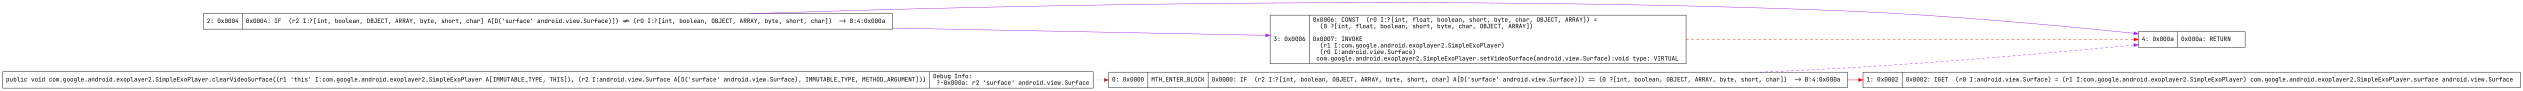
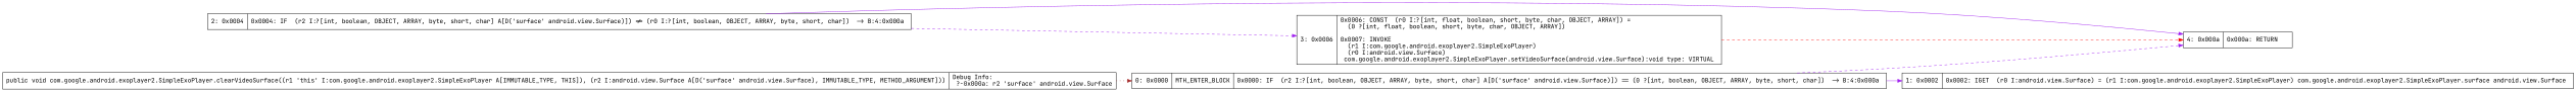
  digraph {
    fontname="JetBrains Mono"
    rankdir=LR
    node [fontname="JetBrains Mono" shape=record]
    edge [color=purple fontname="JetBrains Mono" style=solid]
    n1 [label="{0\:\ 0x0000|MTH_ENTER_BLOCK\l|0x0000: IF  (r2 I:?[int, boolean, OBJECT, ARRAY, byte, short, char] A[D('surface' android.view.Surface)]) == (0 ?[int, boolean, OBJECT, ARRAY, byte, short, char])  \-\> B:4:0x000a \l}"]
    n2 [label="{1\:\ 0x0002|0x0002: IGET  (r0 I:android.view.Surface) = (r1 I:com.google.android.exoplayer2.SimpleExoPlayer) com.google.android.exoplayer2.SimpleExoPlayer.surface android.view.Surface \l}"]
    n3 [label="{4\:\ 0x000a|0x000a: RETURN   \l}"]
    n4 [label="{2\:\ 0x0004|0x0004: IF  (r2 I:?[int, boolean, OBJECT, ARRAY, byte, short, char] A[D('surface' android.view.Surface)]) != (r0 I:?[int, boolean, OBJECT, ARRAY, byte, short, char])  \-\> B:4:0x000a \l}"]
    n5 [label="{3\:\ 0x0006|0x0006: CONST  (r0 I:?[int, float, boolean, short, byte, char, OBJECT, ARRAY]) = \l  (0 ?[int, float, boolean, short, byte, char, OBJECT, ARRAY])\l \l0x0007: INVOKE  \l  (r1 I:com.google.android.exoplayer2.SimpleExoPlayer)\l  (r0 I:android.view.Surface)\l com.google.android.exoplayer2.SimpleExoPlayer.setVideoSurface(android.view.Surface):void type: VIRTUAL \l}"]
    n6 [label="{public void com.google.android.exoplayer2.SimpleExoPlayer.clearVideoSurface((r1 'this' I:com.google.android.exoplayer2.SimpleExoPlayer A[IMMUTABLE_TYPE, THIS]), (r2 I:android.view.Surface A[D('surface' android.view.Surface), IMMUTABLE_TYPE, METHOD_ARGUMENT]))  | Debug Info:\l  ?\-0x000a: r2 'surface' android.view.Surface\l}"]
-   n1 -> n2 [color=red]
+   n1 -> n2
    n1 -> n3 [style=dashed]
    n4 -> n3
-   n4 -> n5
+   n4 -> n5 [style=dashed]
    n5 -> n3 [color=red style=dashed]
    n6 -> n1 [color=brown style=dotted]
  }
